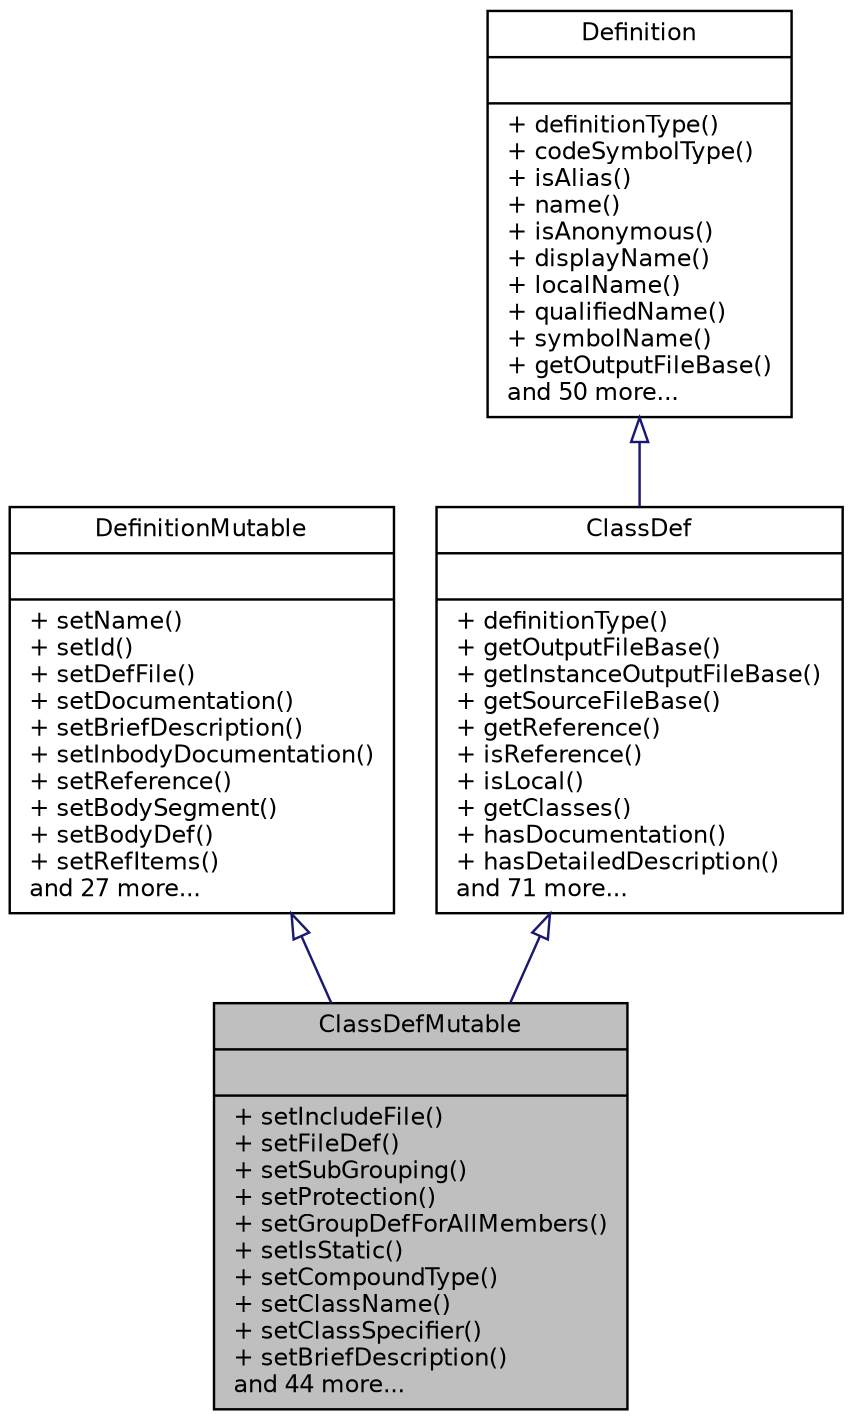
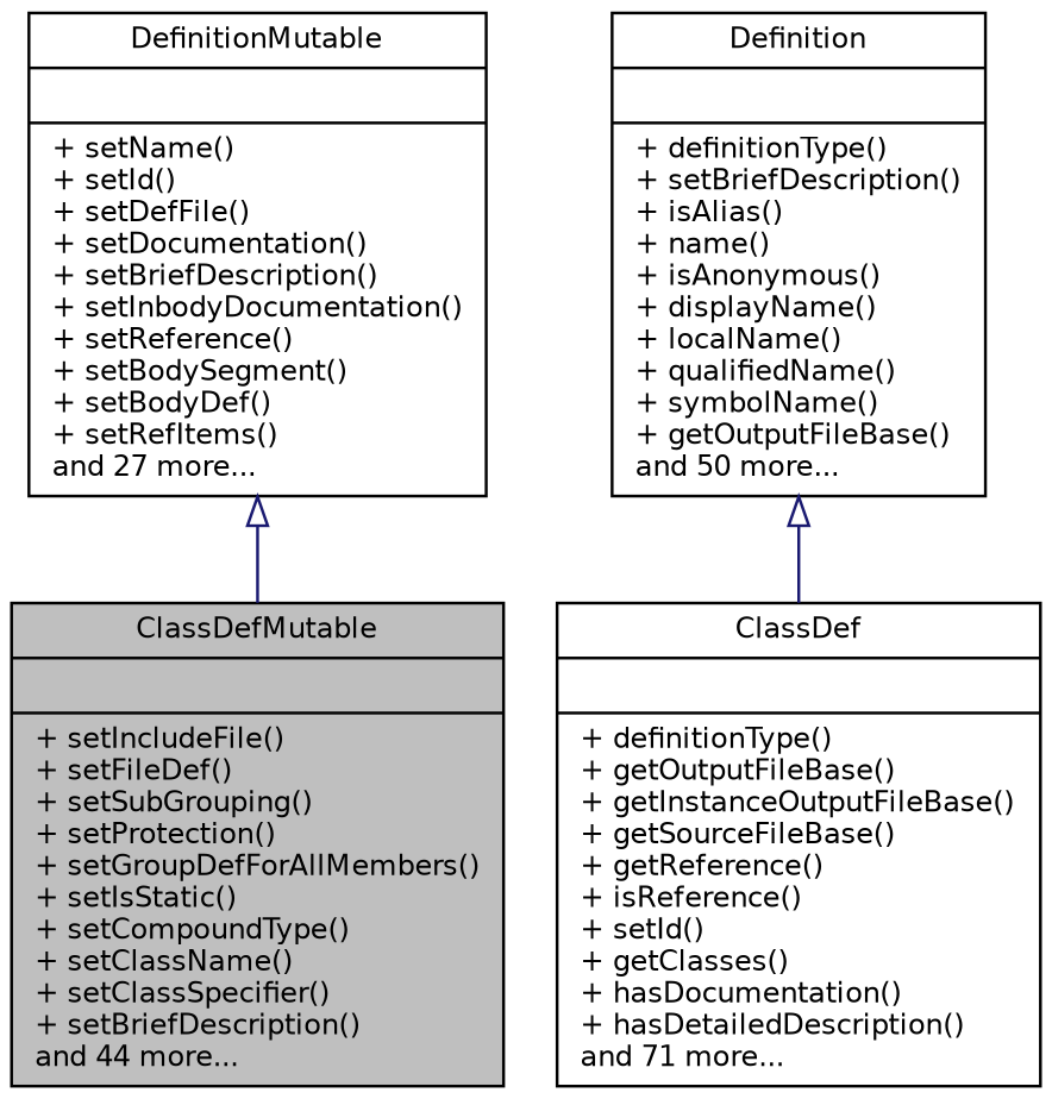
  digraph {
    node [color=black fillcolor=white fontname=Helvetica fontsize=10 shape=record style=filled]
    edge [arrowtail=onormal color=midnightblue dir=back fontname=Helvetica fontsize=10 labelfontname=Helvetica labelfontsize=10 style=solid]
    n1 [fillcolor=grey75 fontcolor=black height=0.2 label="{ClassDefMutable\n||+ setIncludeFile()\l+ setFileDef()\l+ setSubGrouping()\l+ setProtection()\l+ setGroupDefForAllMembers()\l+ setIsStatic()\l+ setCompoundType()\l+ setClassName()\l+ setClassSpecifier()\l+ setBriefDescription()\land 44 more...\l}" width=0.4]
    n2 [height=0.2 label="{DefinitionMutable\n||+ setName()\l+ setId()\l+ setDefFile()\l+ setDocumentation()\l+ setBriefDescription()\l+ setInbodyDocumentation()\l+ setReference()\l+ setBodySegment()\l+ setBodyDef()\l+ setRefItems()\land 27 more...\l}" width=0.4]
-   n3 [height=0.2 label="{ClassDef\n||+ definitionType()\l+ getOutputFileBase()\l+ getInstanceOutputFileBase()\l+ getSourceFileBase()\l+ getReference()\l+ isReference()\l+ isLocal()\l+ getClasses()\l+ hasDocumentation()\l+ hasDetailedDescription()\land 71 more...\l}" width=0.4]
-   n4 [height=0.2 label="{Definition\n||+ definitionType()\l+ codeSymbolType()\l+ isAlias()\l+ name()\l+ isAnonymous()\l+ displayName()\l+ localName()\l+ qualifiedName()\l+ symbolName()\l+ getOutputFileBase()\land 50 more...\l}" width=0.4]
+   n3 [height=0.2 label="{ClassDef\n||+ definitionType()\l+ getOutputFileBase()\l+ getInstanceOutputFileBase()\l+ getSourceFileBase()\l+ getReference()\l+ isReference()\l+ setId()\l+ getClasses()\l+ hasDocumentation()\l+ hasDetailedDescription()\land 71 more...\l}" width=0.4]
+   n4 [height=0.2 label="{Definition\n||+ definitionType()\l+ setBriefDescription()\l+ isAlias()\l+ name()\l+ isAnonymous()\l+ displayName()\l+ localName()\l+ qualifiedName()\l+ symbolName()\l+ getOutputFileBase()\land 50 more...\l}" width=0.4]
    n2 -> n1
-   n3 -> n1
    n4 -> n3
  }
